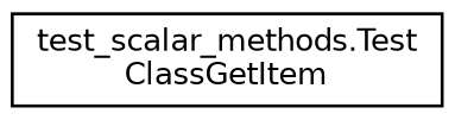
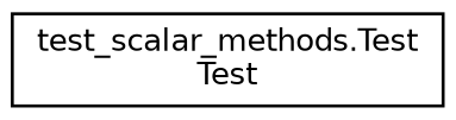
  digraph {
    rankdir=LR
-   n1 [color=black fillcolor=white fontname=Helvetica fontsize=10 height=0.2 label="test_scalar_methods.Test\lClassGetItem" shape=record style=filled width=0.4]
+   n1 [color=black fillcolor=white fontname=Helvetica fontsize=10 height=0.2 label="test_scalar_methods.Test\lTest" shape=record style=filled width=0.4]
  }
